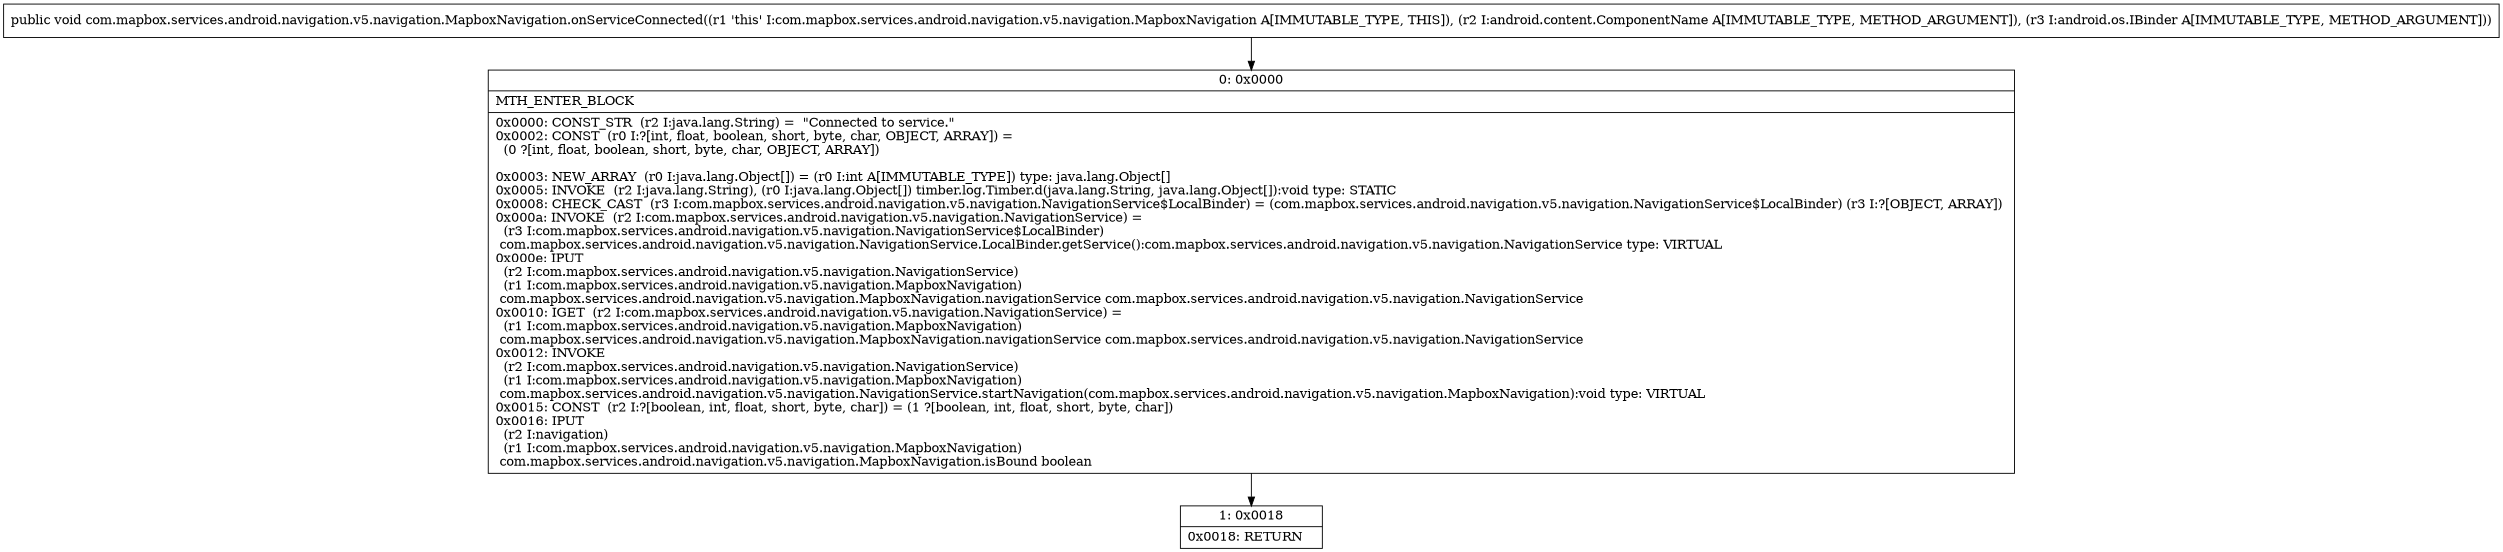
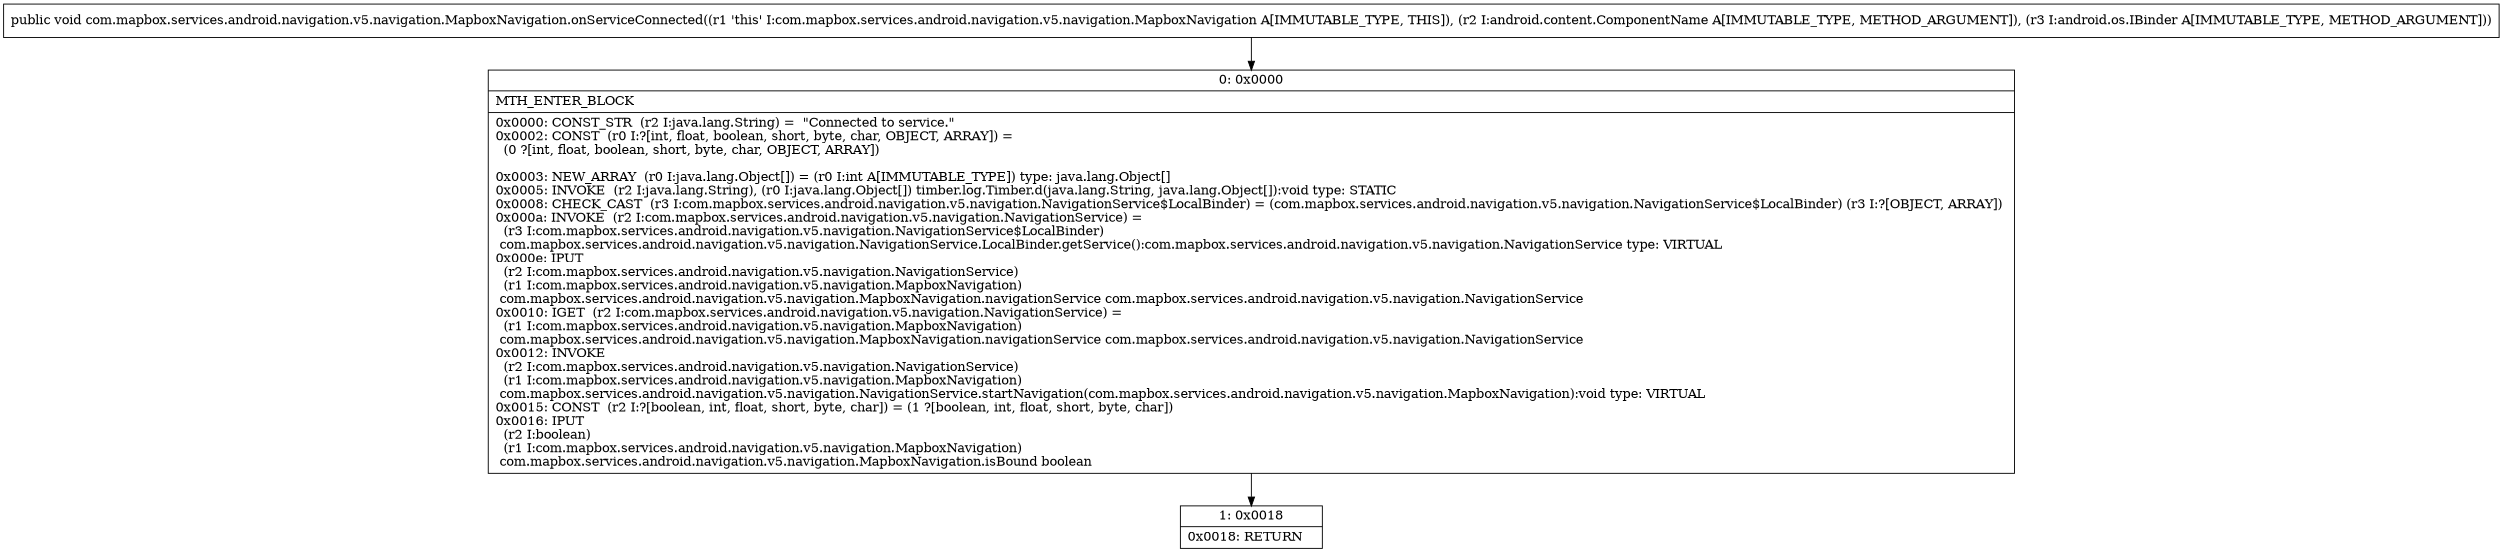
  digraph {
    fontname="DejaVu Serif"
    node [shape=record fontname="DejaVu Serif"]
    edge [fontname="DejaVu Serif"]
-   n1 [label="{0\:\ 0x0000|MTH_ENTER_BLOCK\l|0x0000: CONST_STR  (r2 I:java.lang.String) =  \"Connected to service.\" \l0x0002: CONST  (r0 I:?[int, float, boolean, short, byte, char, OBJECT, ARRAY]) = \l  (0 ?[int, float, boolean, short, byte, char, OBJECT, ARRAY])\l \l0x0003: NEW_ARRAY  (r0 I:java.lang.Object[]) = (r0 I:int A[IMMUTABLE_TYPE]) type: java.lang.Object[] \l0x0005: INVOKE  (r2 I:java.lang.String), (r0 I:java.lang.Object[]) timber.log.Timber.d(java.lang.String, java.lang.Object[]):void type: STATIC \l0x0008: CHECK_CAST  (r3 I:com.mapbox.services.android.navigation.v5.navigation.NavigationService$LocalBinder) = (com.mapbox.services.android.navigation.v5.navigation.NavigationService$LocalBinder) (r3 I:?[OBJECT, ARRAY]) \l0x000a: INVOKE  (r2 I:com.mapbox.services.android.navigation.v5.navigation.NavigationService) = \l  (r3 I:com.mapbox.services.android.navigation.v5.navigation.NavigationService$LocalBinder)\l com.mapbox.services.android.navigation.v5.navigation.NavigationService.LocalBinder.getService():com.mapbox.services.android.navigation.v5.navigation.NavigationService type: VIRTUAL \l0x000e: IPUT  \l  (r2 I:com.mapbox.services.android.navigation.v5.navigation.NavigationService)\l  (r1 I:com.mapbox.services.android.navigation.v5.navigation.MapboxNavigation)\l com.mapbox.services.android.navigation.v5.navigation.MapboxNavigation.navigationService com.mapbox.services.android.navigation.v5.navigation.NavigationService \l0x0010: IGET  (r2 I:com.mapbox.services.android.navigation.v5.navigation.NavigationService) = \l  (r1 I:com.mapbox.services.android.navigation.v5.navigation.MapboxNavigation)\l com.mapbox.services.android.navigation.v5.navigation.MapboxNavigation.navigationService com.mapbox.services.android.navigation.v5.navigation.NavigationService \l0x0012: INVOKE  \l  (r2 I:com.mapbox.services.android.navigation.v5.navigation.NavigationService)\l  (r1 I:com.mapbox.services.android.navigation.v5.navigation.MapboxNavigation)\l com.mapbox.services.android.navigation.v5.navigation.NavigationService.startNavigation(com.mapbox.services.android.navigation.v5.navigation.MapboxNavigation):void type: VIRTUAL \l0x0015: CONST  (r2 I:?[boolean, int, float, short, byte, char]) = (1 ?[boolean, int, float, short, byte, char]) \l0x0016: IPUT  \l  (r2 I:navigation)\l  (r1 I:com.mapbox.services.android.navigation.v5.navigation.MapboxNavigation)\l com.mapbox.services.android.navigation.v5.navigation.MapboxNavigation.isBound boolean \l}"]
+   n1 [label="{0\:\ 0x0000|MTH_ENTER_BLOCK\l|0x0000: CONST_STR  (r2 I:java.lang.String) =  \"Connected to service.\" \l0x0002: CONST  (r0 I:?[int, float, boolean, short, byte, char, OBJECT, ARRAY]) = \l  (0 ?[int, float, boolean, short, byte, char, OBJECT, ARRAY])\l \l0x0003: NEW_ARRAY  (r0 I:java.lang.Object[]) = (r0 I:int A[IMMUTABLE_TYPE]) type: java.lang.Object[] \l0x0005: INVOKE  (r2 I:java.lang.String), (r0 I:java.lang.Object[]) timber.log.Timber.d(java.lang.String, java.lang.Object[]):void type: STATIC \l0x0008: CHECK_CAST  (r3 I:com.mapbox.services.android.navigation.v5.navigation.NavigationService$LocalBinder) = (com.mapbox.services.android.navigation.v5.navigation.NavigationService$LocalBinder) (r3 I:?[OBJECT, ARRAY]) \l0x000a: INVOKE  (r2 I:com.mapbox.services.android.navigation.v5.navigation.NavigationService) = \l  (r3 I:com.mapbox.services.android.navigation.v5.navigation.NavigationService$LocalBinder)\l com.mapbox.services.android.navigation.v5.navigation.NavigationService.LocalBinder.getService():com.mapbox.services.android.navigation.v5.navigation.NavigationService type: VIRTUAL \l0x000e: IPUT  \l  (r2 I:com.mapbox.services.android.navigation.v5.navigation.NavigationService)\l  (r1 I:com.mapbox.services.android.navigation.v5.navigation.MapboxNavigation)\l com.mapbox.services.android.navigation.v5.navigation.MapboxNavigation.navigationService com.mapbox.services.android.navigation.v5.navigation.NavigationService \l0x0010: IGET  (r2 I:com.mapbox.services.android.navigation.v5.navigation.NavigationService) = \l  (r1 I:com.mapbox.services.android.navigation.v5.navigation.MapboxNavigation)\l com.mapbox.services.android.navigation.v5.navigation.MapboxNavigation.navigationService com.mapbox.services.android.navigation.v5.navigation.NavigationService \l0x0012: INVOKE  \l  (r2 I:com.mapbox.services.android.navigation.v5.navigation.NavigationService)\l  (r1 I:com.mapbox.services.android.navigation.v5.navigation.MapboxNavigation)\l com.mapbox.services.android.navigation.v5.navigation.NavigationService.startNavigation(com.mapbox.services.android.navigation.v5.navigation.MapboxNavigation):void type: VIRTUAL \l0x0015: CONST  (r2 I:?[boolean, int, float, short, byte, char]) = (1 ?[boolean, int, float, short, byte, char]) \l0x0016: IPUT  \l  (r2 I:boolean)\l  (r1 I:com.mapbox.services.android.navigation.v5.navigation.MapboxNavigation)\l com.mapbox.services.android.navigation.v5.navigation.MapboxNavigation.isBound boolean \l}"]
    n2 [label="{1\:\ 0x0018|0x0018: RETURN   \l}"]
    n3 [label="{public void com.mapbox.services.android.navigation.v5.navigation.MapboxNavigation.onServiceConnected((r1 'this' I:com.mapbox.services.android.navigation.v5.navigation.MapboxNavigation A[IMMUTABLE_TYPE, THIS]), (r2 I:android.content.ComponentName A[IMMUTABLE_TYPE, METHOD_ARGUMENT]), (r3 I:android.os.IBinder A[IMMUTABLE_TYPE, METHOD_ARGUMENT])) }"]
    n1 -> n2
    n3 -> n1
  }
